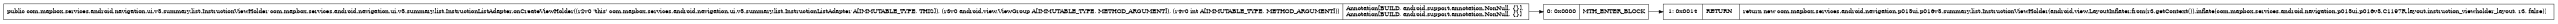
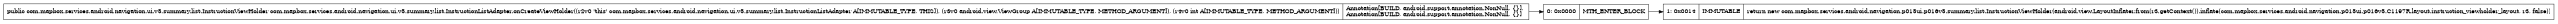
  digraph {
    rankdir=LR
    node [shape=record]
    n1 [label="{0\:\ 0x0000|MTH_ENTER_BLOCK\l}"]
-   n2 [label="{1\:\ 0x0014|RETURN\l|return new com.mapbox.services.android.navigation.p015ui.p016v5.summary.list.InstructionViewHolder(android.view.LayoutInflater.from(r3.getContext()).inflate(com.mapbox.services.android.navigation.p015ui.p016v5.C1197R.layout.instruction_viewholder_layout, r3, false))\l}"]
+   n2 [label="{1\:\ 0x0014|IMMUTABLE\l|return new com.mapbox.services.android.navigation.p015ui.p016v5.summary.list.InstructionViewHolder(android.view.LayoutInflater.from(r3.getContext()).inflate(com.mapbox.services.android.navigation.p015ui.p016v5.C1197R.layout.instruction_viewholder_layout, r3, false))\l}"]
    n3 [label="{public com.mapbox.services.android.navigation.ui.v5.summary.list.InstructionViewHolder com.mapbox.services.android.navigation.ui.v5.summary.list.InstructionListAdapter.onCreateViewHolder((r2v0 'this' com.mapbox.services.android.navigation.ui.v5.summary.list.InstructionListAdapter A[IMMUTABLE_TYPE, THIS]), (r3v0 android.view.ViewGroup A[IMMUTABLE_TYPE, METHOD_ARGUMENT]), (r4v0 int A[IMMUTABLE_TYPE, METHOD_ARGUMENT]))  | Annotation[BUILD, android.support.annotation.NonNull, \{\}], \lAnnotation[BUILD, android.support.annotation.NonNull, \{\}]\l}"]
    n1 -> n2
    n3 -> n1
  }
